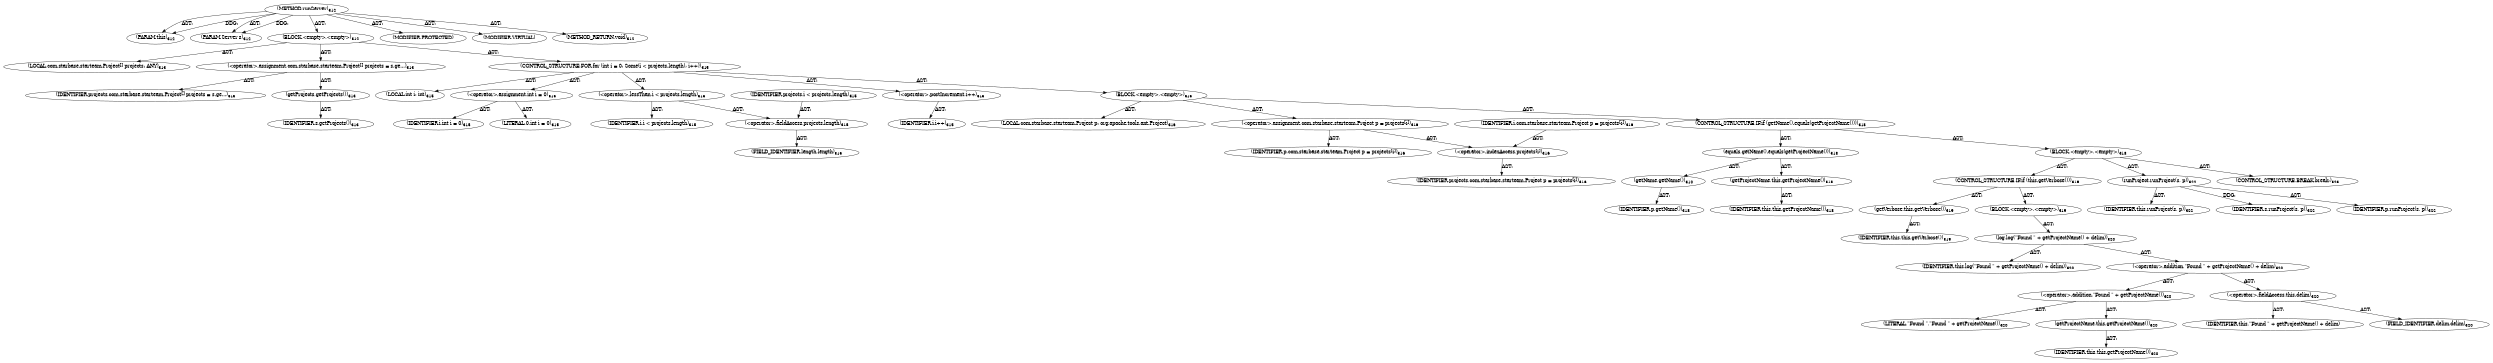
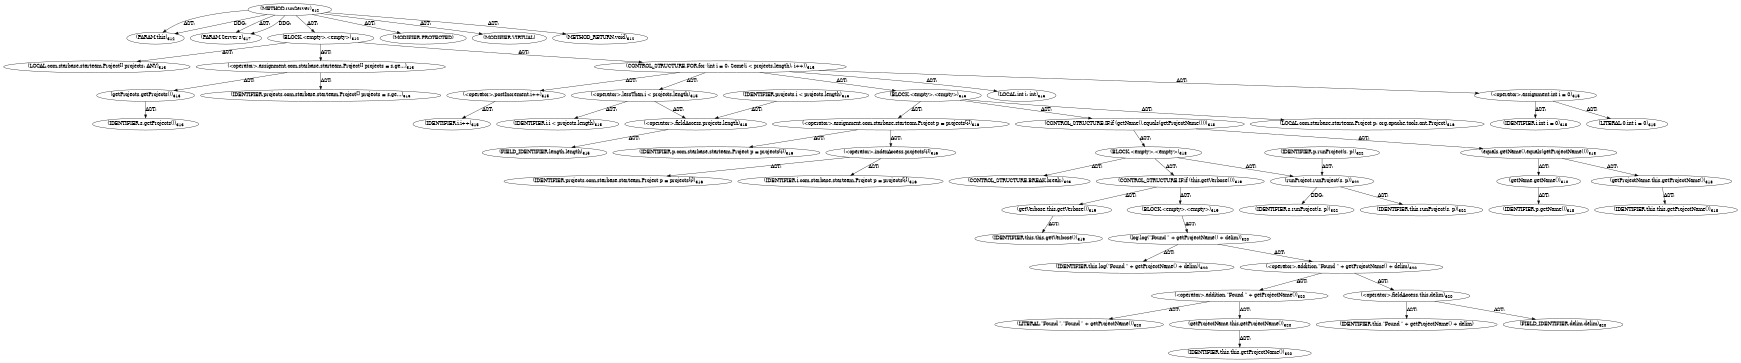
  digraph {
    n1 [label=<(METHOD,runServer)<SUB>312</SUB>>]
    n2 [label=<(PARAM,this)<SUB>312</SUB>>]
-   n3 [label=<(PARAM,Server s)<SUB>312</SUB>>]
+   n3 [label=<(PARAM,Server s)<SUB>317</SUB>>]
    n4 [label=<(BLOCK,&lt;empty&gt;,&lt;empty&gt;)<SUB>312</SUB>>]
    n5 [label=<(MODIFIER,PROTECTED)>]
    n6 [label=<(MODIFIER,VIRTUAL)>]
    n7 [label=<(METHOD_RETURN,void)<SUB>312</SUB>>]
    n8 [label=<(LOCAL,com.starbase.starteam.Project[] projects: ANY)<SUB>313</SUB>>]
    n9 [label=<(&lt;operator&gt;.assignment,com.starbase.starteam.Project[] projects = s.ge...)<SUB>313</SUB>>]
    n10 [label=<(CONTROL_STRUCTURE,FOR,for (int i = 0; Some(i &lt; projects.length); i++))<SUB>315</SUB>>]
    n11 [label=<(IDENTIFIER,projects,com.starbase.starteam.Project[] projects = s.ge...)<SUB>313</SUB>>]
    n12 [label=<(getProjects,getProjects())<SUB>313</SUB>>]
    n13 [label=<(LOCAL,int i: int)<SUB>315</SUB>>]
    n14 [label=<(&lt;operator&gt;.assignment,int i = 0)<SUB>315</SUB>>]
    n15 [label=<(&lt;operator&gt;.lessThan,i &lt; projects.length)<SUB>315</SUB>>]
    n16 [label=<(&lt;operator&gt;.postIncrement,i++)<SUB>315</SUB>>]
    n17 [label=<(BLOCK,&lt;empty&gt;,&lt;empty&gt;)<SUB>315</SUB>>]
    n18 [label=<(IDENTIFIER,s,getProjects())<SUB>313</SUB>>]
    n19 [label=<(IDENTIFIER,i,int i = 0)<SUB>315</SUB>>]
    n20 [label=<(LITERAL,0,int i = 0)<SUB>315</SUB>>]
    n21 [label=<(IDENTIFIER,i,i &lt; projects.length)<SUB>315</SUB>>]
    n22 [label=<(&lt;operator&gt;.fieldAccess,projects.length)<SUB>315</SUB>>]
    n23 [label=<(IDENTIFIER,i,i++)<SUB>315</SUB>>]
    n24 [label=<(LOCAL,com.starbase.starteam.Project p: org.apache.tools.ant.Project)<SUB>316</SUB>>]
    n25 [label=<(&lt;operator&gt;.assignment,com.starbase.starteam.Project p = projects[i])<SUB>316</SUB>>]
    n26 [label=<(CONTROL_STRUCTURE,IF,if (getName().equals(getProjectName())))<SUB>318</SUB>>]
    n27 [label=<(FIELD_IDENTIFIER,length,length)<SUB>315</SUB>>]
    n28 [label=<(IDENTIFIER,projects,i &lt; projects.length)<SUB>315</SUB>>]
    n29 [label=<(IDENTIFIER,p,com.starbase.starteam.Project p = projects[i])<SUB>316</SUB>>]
    n30 [label=<(&lt;operator&gt;.indexAccess,projects[i])<SUB>316</SUB>>]
    n31 [label=<(equals,getName().equals(getProjectName()))<SUB>318</SUB>>]
    n32 [label=<(BLOCK,&lt;empty&gt;,&lt;empty&gt;)<SUB>318</SUB>>]
    n33 [label=<(IDENTIFIER,projects,com.starbase.starteam.Project p = projects[i])<SUB>316</SUB>>]
    n34 [label=<(IDENTIFIER,i,com.starbase.starteam.Project p = projects[i])<SUB>316</SUB>>]
    n35 [label=<(getName,getName())<SUB>310</SUB>>]
    n36 [label=<(getProjectName,this.getProjectName())<SUB>318</SUB>>]
    n37 [label=<(CONTROL_STRUCTURE,IF,if (this.getVerbose()))<SUB>319</SUB>>]
    n38 [label=<(runProject,runProject(s, p))<SUB>322</SUB>>]
    n39 [label=<(CONTROL_STRUCTURE,BREAK,break;)<SUB>323</SUB>>]
    n40 [label=<(IDENTIFIER,p,getName())<SUB>318</SUB>>]
    n41 [label=<(IDENTIFIER,this,this.getProjectName())<SUB>318</SUB>>]
    n42 [label=<(getVerbose,this.getVerbose())<SUB>319</SUB>>]
    n43 [label=<(BLOCK,&lt;empty&gt;,&lt;empty&gt;)<SUB>319</SUB>>]
    n44 [label=<(IDENTIFIER,this,runProject(s, p))<SUB>322</SUB>>]
    n45 [label=<(IDENTIFIER,s,runProject(s, p))<SUB>322</SUB>>]
    n46 [label=<(IDENTIFIER,p,runProject(s, p))<SUB>322</SUB>>]
    n47 [label=<(IDENTIFIER,this,this.getVerbose())<SUB>319</SUB>>]
    n48 [label=<(log,log(&quot;Found &quot; + getProjectName() + delim))<SUB>320</SUB>>]
    n49 [label=<(IDENTIFIER,this,log(&quot;Found &quot; + getProjectName() + delim))<SUB>320</SUB>>]
    n50 [label=<(&lt;operator&gt;.addition,&quot;Found &quot; + getProjectName() + delim)<SUB>320</SUB>>]
    n51 [label=<(&lt;operator&gt;.addition,&quot;Found &quot; + getProjectName())<SUB>320</SUB>>]
    n52 [label=<(&lt;operator&gt;.fieldAccess,this.delim)<SUB>320</SUB>>]
    n53 [label=<(LITERAL,&quot;Found &quot;,&quot;Found &quot; + getProjectName())<SUB>320</SUB>>]
    n54 [label=<(getProjectName,this.getProjectName())<SUB>320</SUB>>]
    n55 [label=<(IDENTIFIER,this,&quot;Found &quot; + getProjectName() + delim)>]
    n56 [label=<(FIELD_IDENTIFIER,delim,delim)<SUB>320</SUB>>]
    n57 [label=<(IDENTIFIER,this,this.getProjectName())<SUB>320</SUB>>]
    n1 -> n2 [label="AST: "]
    n1 -> n2 [label="DDG: "]
    n1 -> n3 [label="AST: "]
    n1 -> n3 [label="DDG: "]
    n1 -> n4 [label="AST: "]
    n1 -> n5 [label="AST: "]
    n1 -> n6 [label="AST: "]
    n1 -> n7 [label="AST: "]
    n4 -> n8 [label="AST: "]
    n4 -> n9 [label="AST: "]
    n4 -> n10 [label="AST: "]
    n9 -> n11 [label="AST: "]
    n9 -> n12 [label="AST: "]
    n10 -> n13 [label="AST: "]
    n10 -> n14 [label="AST: "]
    n10 -> n15 [label="AST: "]
    n10 -> n16 [label="AST: "]
    n10 -> n17 [label="AST: "]
    n12 -> n18 [label="AST: "]
    n14 -> n19 [label="AST: "]
    n14 -> n20 [label="AST: "]
    n15 -> n21 [label="AST: "]
    n15 -> n22 [label="AST: "]
    n16 -> n23 [label="AST: "]
    n17 -> n24 [label="AST: "]
    n17 -> n25 [label="AST: "]
    n17 -> n26 [label="AST: "]
    n22 -> n27 [label="AST: "]
    n25 -> n29 [label="AST: "]
    n25 -> n30 [label="AST: "]
    n26 -> n31 [label="AST: "]
    n26 -> n32 [label="AST: "]
    n28 -> n22 [label="AST: "]
    n30 -> n33 [label="AST: "]
-   n34 -> n30 [label="AST: "]
+   n30 -> n34 [label="AST: "]
    n31 -> n35 [label="AST: "]
    n31 -> n36 [label="AST: "]
    n32 -> n37 [label="AST: "]
    n32 -> n38 [label="AST: "]
    n32 -> n39 [label="AST: "]
    n35 -> n40 [label="AST: "]
    n36 -> n41 [label="AST: "]
    n37 -> n42 [label="AST: "]
    n37 -> n43 [label="AST: "]
    n38 -> n44 [label="AST: "]
    n38 -> n45 [label="DDG: "]
-   n38 -> n46 [label="AST: "]
+   n46 -> n38 [label="AST: "]
    n42 -> n47 [label="AST: "]
    n43 -> n48 [label="AST: "]
    n48 -> n49 [label="AST: "]
    n48 -> n50 [label="AST: "]
    n50 -> n51 [label="AST: "]
    n50 -> n52 [label="AST: "]
    n51 -> n53 [label="AST: "]
    n51 -> n54 [label="AST: "]
    n52 -> n55 [label="AST: "]
    n52 -> n56 [label="AST: "]
    n54 -> n57 [label="AST: "]
  }
